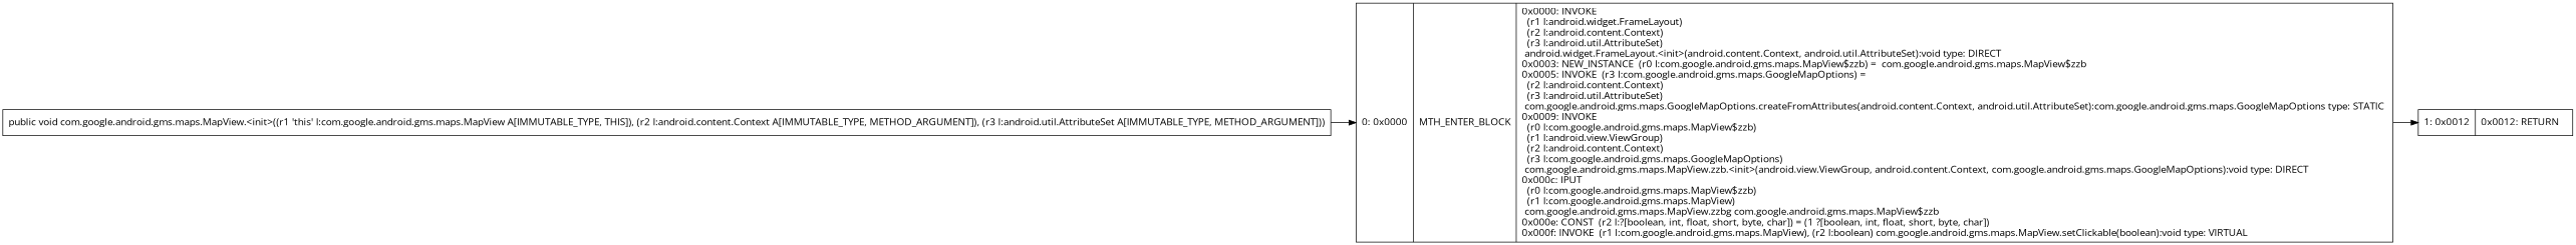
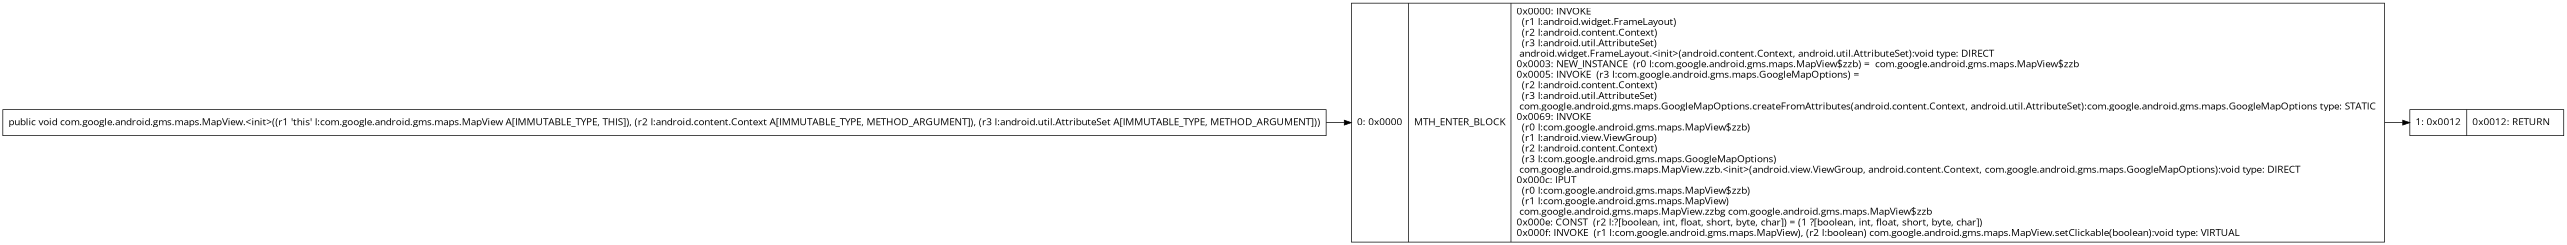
  digraph {
    rankdir=LR
    fontname="Open Sans"
    node [shape=record fontname="Open Sans"]
    edge [fontname="Open Sans"]
-   n1 [label="{0\:\ 0x0000|MTH_ENTER_BLOCK\l|0x0000: INVOKE  \l  (r1 I:android.widget.FrameLayout)\l  (r2 I:android.content.Context)\l  (r3 I:android.util.AttributeSet)\l android.widget.FrameLayout.\<init\>(android.content.Context, android.util.AttributeSet):void type: DIRECT \l0x0003: NEW_INSTANCE  (r0 I:com.google.android.gms.maps.MapView$zzb) =  com.google.android.gms.maps.MapView$zzb \l0x0005: INVOKE  (r3 I:com.google.android.gms.maps.GoogleMapOptions) = \l  (r2 I:android.content.Context)\l  (r3 I:android.util.AttributeSet)\l com.google.android.gms.maps.GoogleMapOptions.createFromAttributes(android.content.Context, android.util.AttributeSet):com.google.android.gms.maps.GoogleMapOptions type: STATIC \l0x0009: INVOKE  \l  (r0 I:com.google.android.gms.maps.MapView$zzb)\l  (r1 I:android.view.ViewGroup)\l  (r2 I:android.content.Context)\l  (r3 I:com.google.android.gms.maps.GoogleMapOptions)\l com.google.android.gms.maps.MapView.zzb.\<init\>(android.view.ViewGroup, android.content.Context, com.google.android.gms.maps.GoogleMapOptions):void type: DIRECT \l0x000c: IPUT  \l  (r0 I:com.google.android.gms.maps.MapView$zzb)\l  (r1 I:com.google.android.gms.maps.MapView)\l com.google.android.gms.maps.MapView.zzbg com.google.android.gms.maps.MapView$zzb \l0x000e: CONST  (r2 I:?[boolean, int, float, short, byte, char]) = (1 ?[boolean, int, float, short, byte, char]) \l0x000f: INVOKE  (r1 I:com.google.android.gms.maps.MapView), (r2 I:boolean) com.google.android.gms.maps.MapView.setClickable(boolean):void type: VIRTUAL \l}"]
+   n1 [label="{0\:\ 0x0000|MTH_ENTER_BLOCK\l|0x0000: INVOKE  \l  (r1 I:android.widget.FrameLayout)\l  (r2 I:android.content.Context)\l  (r3 I:android.util.AttributeSet)\l android.widget.FrameLayout.\<init\>(android.content.Context, android.util.AttributeSet):void type: DIRECT \l0x0003: NEW_INSTANCE  (r0 I:com.google.android.gms.maps.MapView$zzb) =  com.google.android.gms.maps.MapView$zzb \l0x0005: INVOKE  (r3 I:com.google.android.gms.maps.GoogleMapOptions) = \l  (r2 I:android.content.Context)\l  (r3 I:android.util.AttributeSet)\l com.google.android.gms.maps.GoogleMapOptions.createFromAttributes(android.content.Context, android.util.AttributeSet):com.google.android.gms.maps.GoogleMapOptions type: STATIC \l0x0069: INVOKE  \l  (r0 I:com.google.android.gms.maps.MapView$zzb)\l  (r1 I:android.view.ViewGroup)\l  (r2 I:android.content.Context)\l  (r3 I:com.google.android.gms.maps.GoogleMapOptions)\l com.google.android.gms.maps.MapView.zzb.\<init\>(android.view.ViewGroup, android.content.Context, com.google.android.gms.maps.GoogleMapOptions):void type: DIRECT \l0x000c: IPUT  \l  (r0 I:com.google.android.gms.maps.MapView$zzb)\l  (r1 I:com.google.android.gms.maps.MapView)\l com.google.android.gms.maps.MapView.zzbg com.google.android.gms.maps.MapView$zzb \l0x000e: CONST  (r2 I:?[boolean, int, float, short, byte, char]) = (1 ?[boolean, int, float, short, byte, char]) \l0x000f: INVOKE  (r1 I:com.google.android.gms.maps.MapView), (r2 I:boolean) com.google.android.gms.maps.MapView.setClickable(boolean):void type: VIRTUAL \l}"]
    n2 [label="{1\:\ 0x0012|0x0012: RETURN   \l}"]
    n3 [label="{public void com.google.android.gms.maps.MapView.\<init\>((r1 'this' I:com.google.android.gms.maps.MapView A[IMMUTABLE_TYPE, THIS]), (r2 I:android.content.Context A[IMMUTABLE_TYPE, METHOD_ARGUMENT]), (r3 I:android.util.AttributeSet A[IMMUTABLE_TYPE, METHOD_ARGUMENT])) }"]
    n1 -> n2
    n3 -> n1
  }
